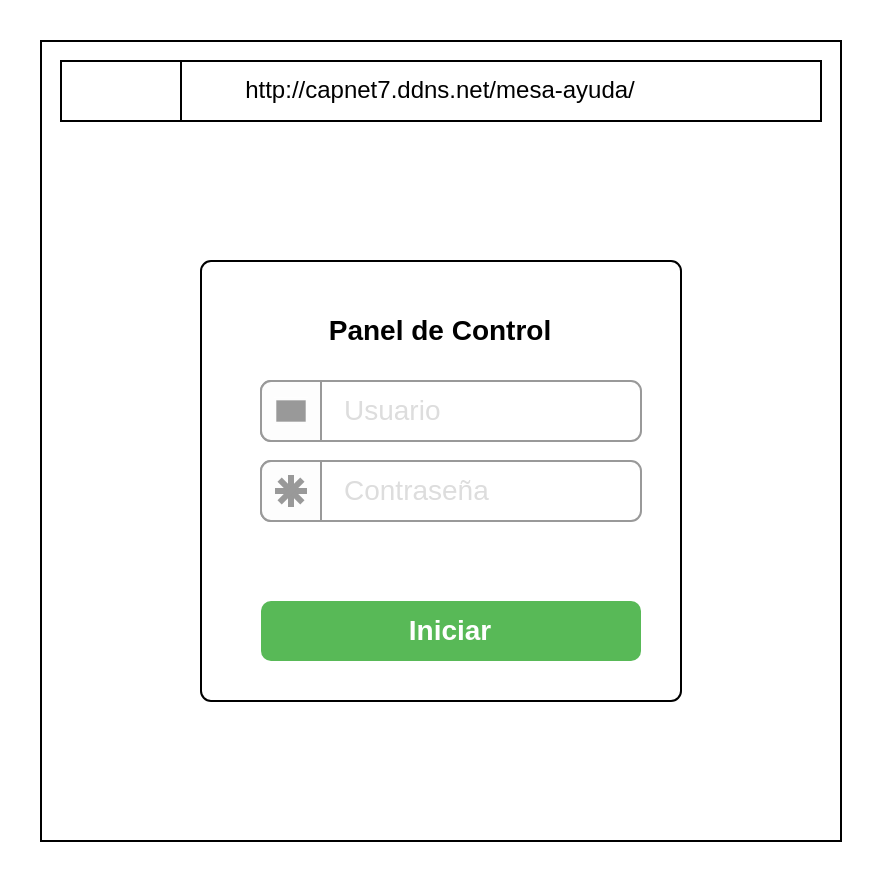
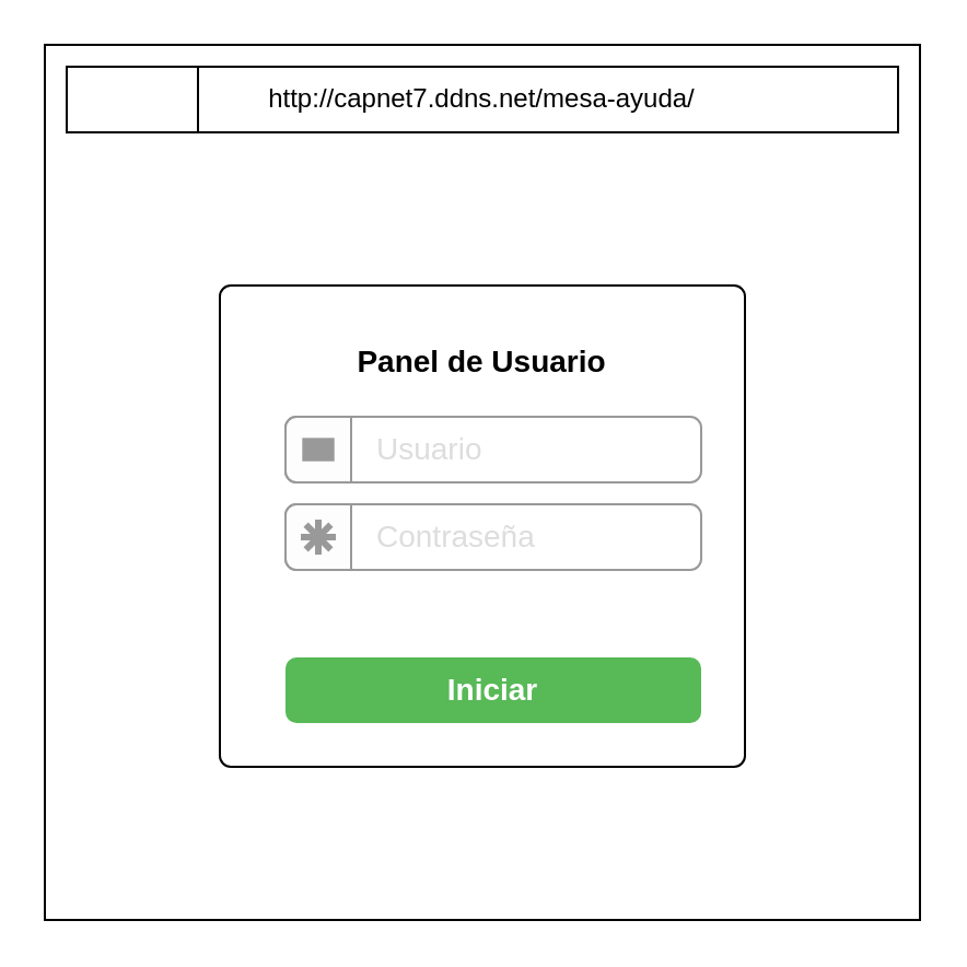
  <mxCell id="0" />
  <mxCell id="1" parent="0" />
  <mxCell id="2" value="" style="whiteSpace=wrap;html=1;aspect=fixed;" parent="1" vertex="1"><mxGeometry x="20" y="20" width="400" height="400" as="geometry" /></mxCell>
- <mxCell id="3" value="Panel de Control" style="html=1;shadow=0;dashed=0;shape=mxgraph.bootstrap.rrect;fillColor=#ffffff;align=center;rSize=5;strokeColor=#000000;verticalAlign=top;spacingTop=20;fontSize=14;fontStyle=1;whiteSpace=wrap;" parent="1" vertex="1"><mxGeometry x="100" y="130" width="240" height="220" as="geometry" /></mxCell>
+ <mxCell id="3" value="Panel de Usuario" style="html=1;shadow=0;dashed=0;shape=mxgraph.bootstrap.rrect;fillColor=#ffffff;align=center;rSize=5;strokeColor=#000000;verticalAlign=top;spacingTop=20;fontSize=14;fontStyle=1;whiteSpace=wrap;" parent="1" vertex="1"><mxGeometry x="100" y="130" width="240" height="220" as="geometry" /></mxCell>
  <mxCell id="4" value="Usuario" style="html=1;shadow=0;dashed=0;shape=mxgraph.bootstrap.rrect;rSize=5;strokeColor=#999999;fillColor=#ffffff;fontSize=14;fontColor=#dddddd;align=left;spacingLeft=40;whiteSpace=wrap;resizeWidth=1;" parent="3" vertex="1"><mxGeometry width="190" height="30" relative="1" as="geometry"><mxPoint x="30" y="60" as="offset" /></mxGeometry></mxCell>
  <mxCell id="5" value="" style="html=1;shadow=0;dashed=0;shape=mxgraph.bootstrap.leftButton;rSize=5;strokeColor=#999999;fillColor=#fdfdfd;resizeHeight=1;" parent="4" vertex="1"><mxGeometry width="30" height="30" relative="1" as="geometry" /></mxCell>
  <mxCell id="6" value="" style="html=1;shadow=0;dashed=0;shape=mxgraph.bootstrap.mail;strokeColor=#fdfdfd;fillColor=#999999;strokeWidth=1.3;" parent="5" vertex="1"><mxGeometry x="0.5" y="0.5" width="16" height="12" relative="1" as="geometry"><mxPoint x="-8" y="-6" as="offset" /></mxGeometry></mxCell>
  <mxCell id="7" value="Contraseña" style="html=1;shadow=0;dashed=0;shape=mxgraph.bootstrap.rrect;fillColor=#ffffff;rSize=5;strokeColor=#999999;fontSize=14;fontColor=#dddddd;align=left;spacingLeft=40;whiteSpace=wrap;resizeWidth=1;" parent="3" vertex="1"><mxGeometry width="190" height="30" relative="1" as="geometry"><mxPoint x="30" y="100" as="offset" /></mxGeometry></mxCell>
  <mxCell id="8" value="" style="html=1;shadow=0;dashed=0;shape=mxgraph.bootstrap.leftButton;rSize=5;strokeColor=#999999;fillColor=#fdfdfd;resizeHeight=1;" parent="7" vertex="1"><mxGeometry width="30" height="30" relative="1" as="geometry"><mxPoint as="offset" /></mxGeometry></mxCell>
  <mxCell id="9" value="" style="html=1;shadow=0;dashed=0;shape=mxgraph.bootstrap.password;strokeColor=#999999;strokeWidth=3;" parent="8" vertex="1"><mxGeometry x="0.5" y="0.5" width="16" height="16" relative="1" as="geometry"><mxPoint x="-8" y="-8" as="offset" /></mxGeometry></mxCell>
  <mxCell id="10" value="Iniciar" style="html=1;shadow=0;dashed=0;shape=mxgraph.bootstrap.rrect;rSize=5;strokeColor=none;fillColor=#58B957;fontColor=#ffffff;fontSize=14;fontStyle=1;whiteSpace=wrap;resizeWidth=1;" parent="3" vertex="1"><mxGeometry y="1" width="190" height="30" relative="1" as="geometry"><mxPoint x="30" y="-50" as="offset" /></mxGeometry></mxCell>
  <mxCell id="11" value="http://capnet7.ddns.net/mesa-ayuda/" style="rounded=0;whiteSpace=wrap;html=1;" parent="1" vertex="1"><mxGeometry x="30" y="30" width="380" height="30" as="geometry" /></mxCell>
  <mxCell id="12" value="" style="rounded=0;whiteSpace=wrap;html=1;" parent="1" vertex="1"><mxGeometry x="30" y="30" width="60" height="30" as="geometry" /></mxCell>
